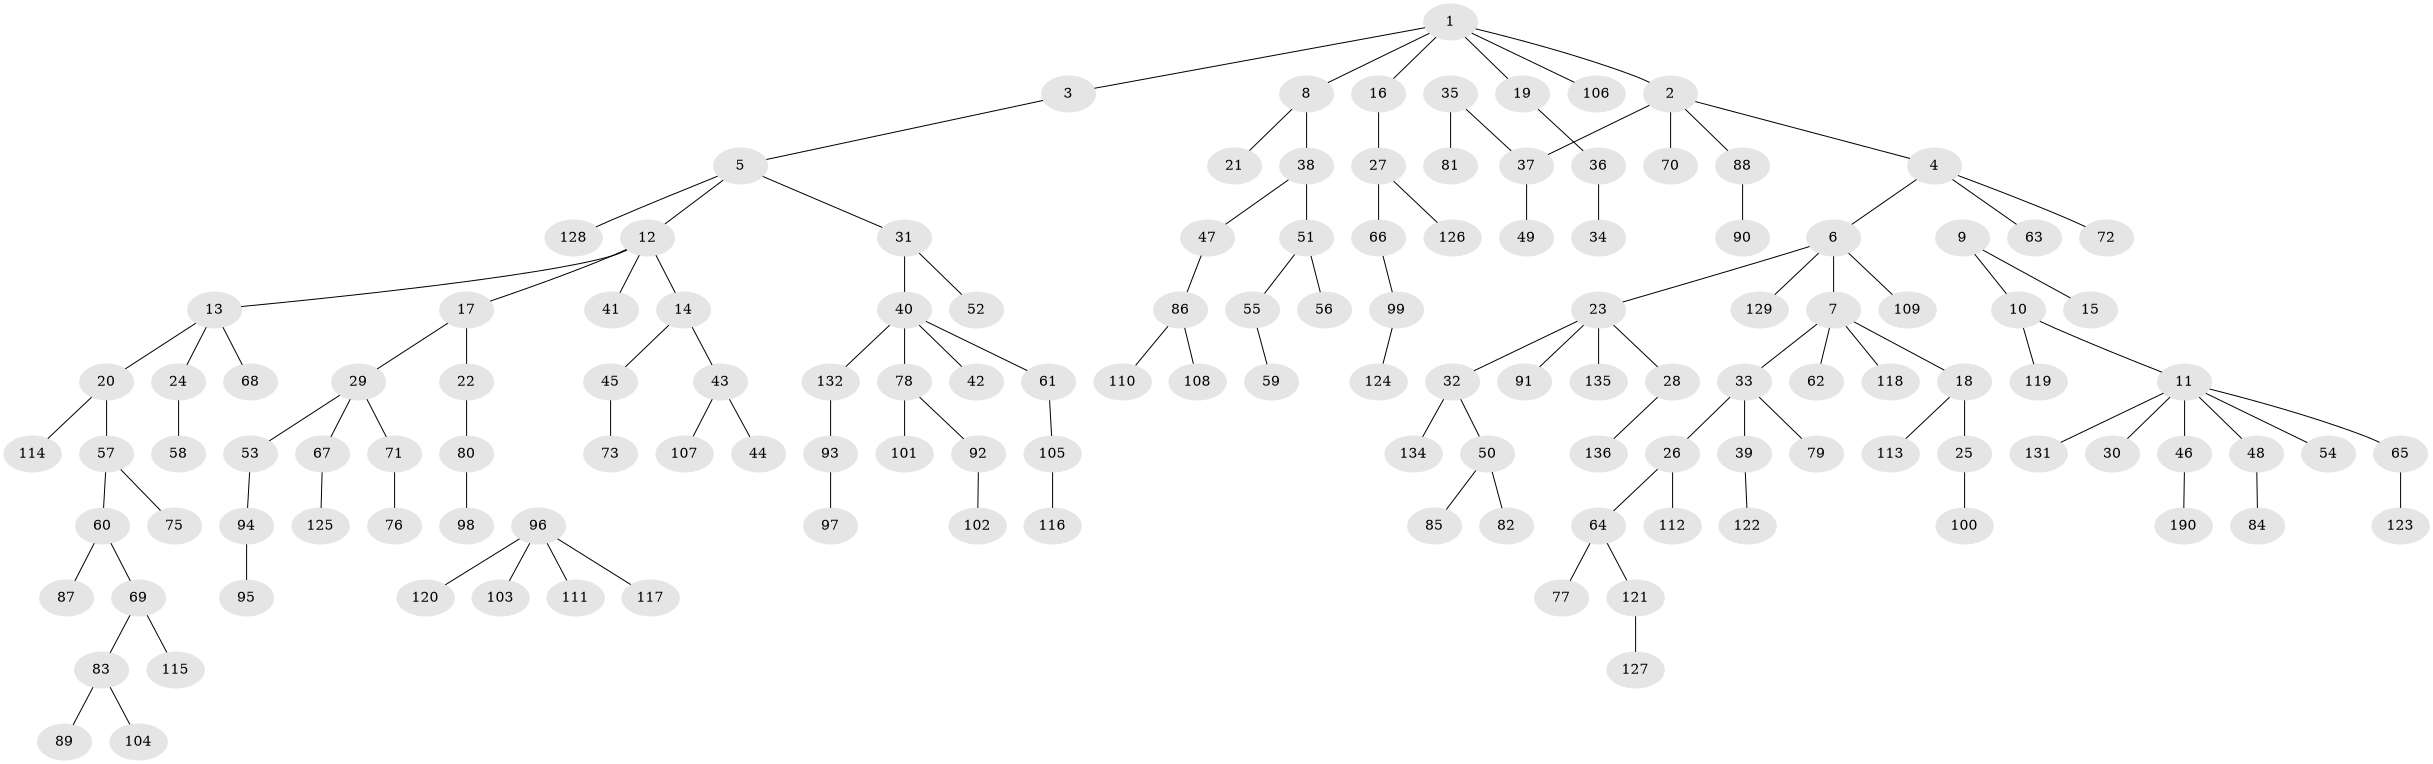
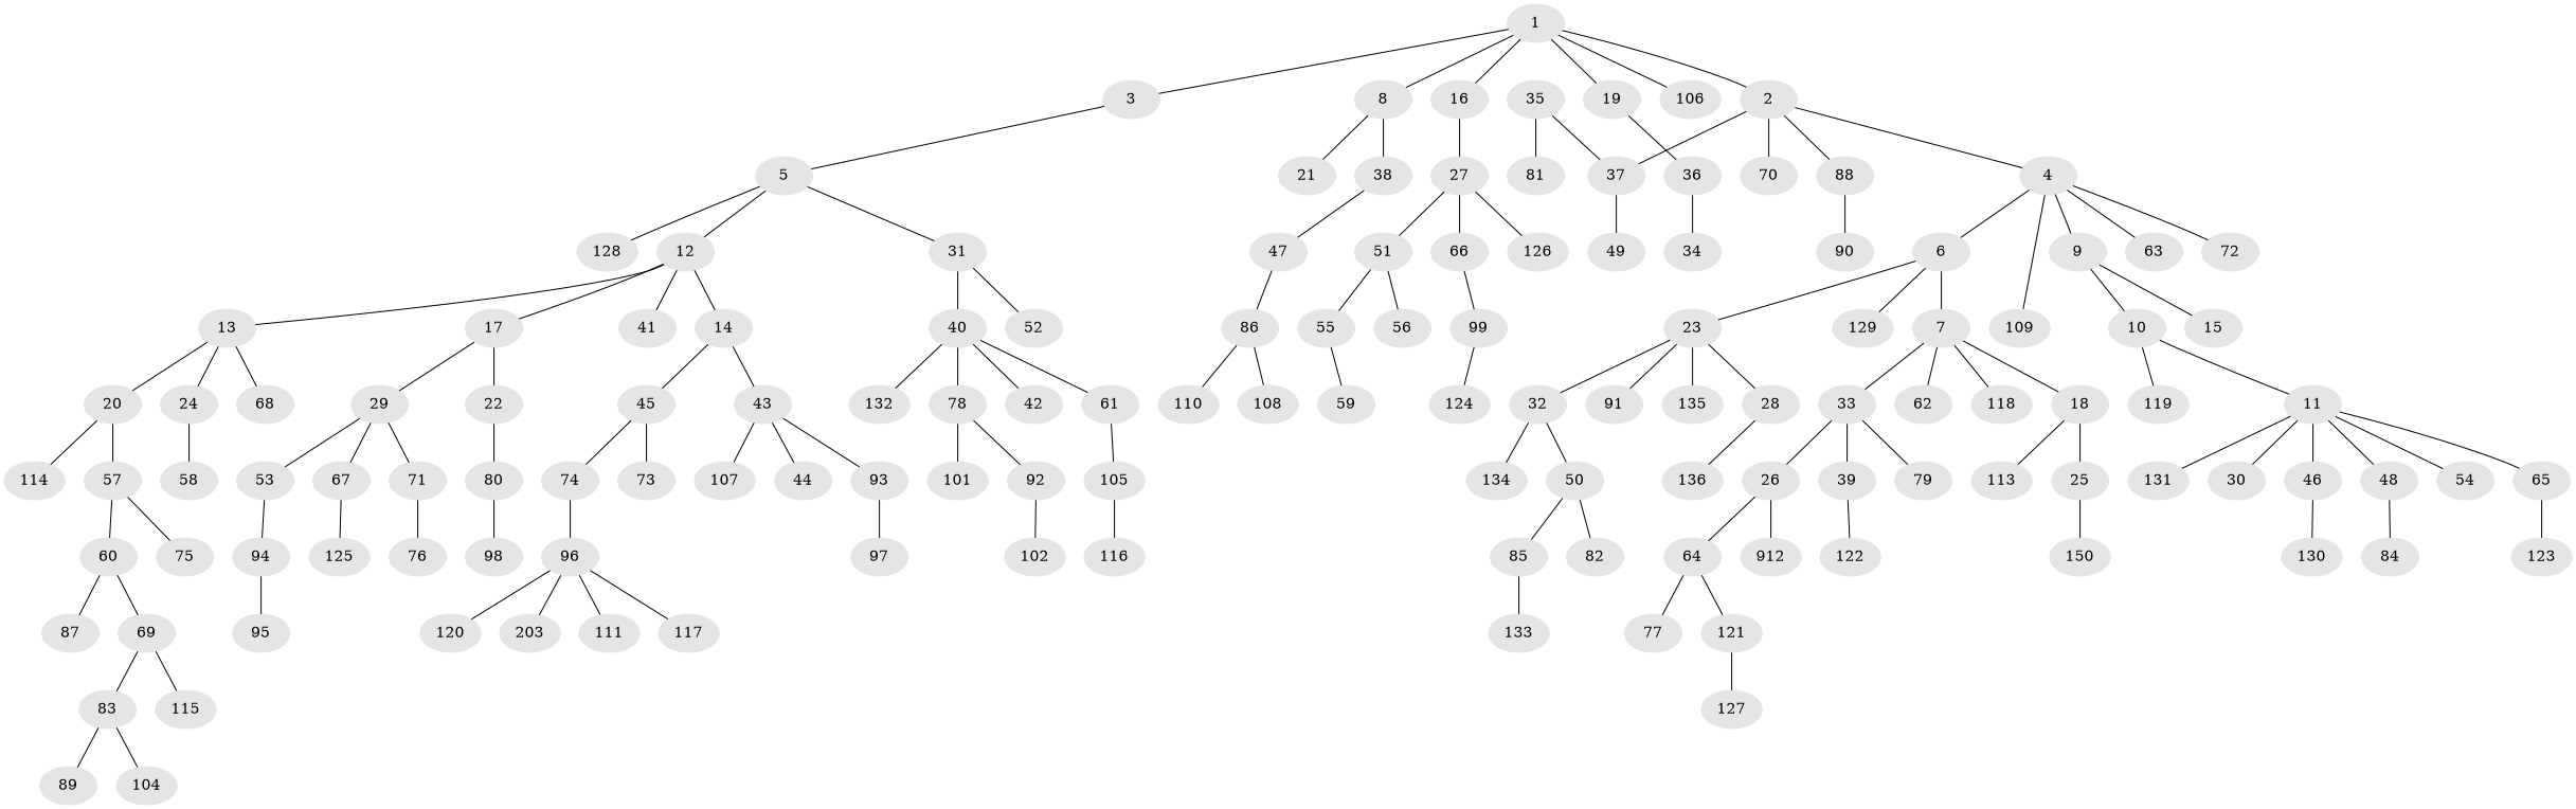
  graph {
    node [color=gray90 style=filled]
    1
    2
    3
    8
    16
    19
    106
    4
    70
    88
    37
    5
    21
    38
    27
    36
    6
    9
    63
    72
    35
    81
    90
    12
    31
    128
    7
    23
    109
    129
    10
    15
    13
    14
    17
    41
    40
    52
    18
    33
    62
    118
    28
    32
    91
    135
    25
    113
    26
    64
-   112
+   112 [label=912]
    39
    79
    47
    51
    11
    119
    30
    46
    48
    54
    65
    131
-   130 [label=190]
+   130
    84
    123
    20
    24
    68
    43
    45
    22
    29
    57
    114
    58
    44
    93
    107
    73
+   74
    66
    126
    80
    53
    67
    71
-   100
+   100 [label=150]
    34
    60
    75
    98
    136
    50
    134
    77
    121
    99
    94
    125
    76
    42
    61
    78
    132
    82
    85
    122
    49
    86
    55
    56
    105
    92
    101
    97
    96
    108
    110
+   133
    59
    95
    69
    87
    83
    115
    116
    127
    124
    89
    104
-   103
+   103 [label=203]
    111
    117
    120
    102
    1 -- 2
    1 -- 3
    1 -- 8
    1 -- 16
    1 -- 19
    1 -- 106
    2 -- 4
    2 -- 70
    2 -- 88
    2 -- 37
    3 -- 5
    8 -- 21
    8 -- 38
    16 -- 27
    19 -- 36
    4 -- 6
+   4 -- 9
    4 -- 63
    4 -- 72
    88 -- 90
    37 -- 49
    5 -- 12
    5 -- 31
    5 -- 128
    38 -- 47
-   38 -- 51
+   27 -- 51
    27 -- 66
    27 -- 126
    36 -- 34
    6 -- 7
    6 -- 23
-   6 -- 109
+   4 -- 109
    6 -- 129
    9 -- 10
    9 -- 15
    35 -- 37
    35 -- 81
    12 -- 13
    12 -- 14
    12 -- 17
    12 -- 41
    31 -- 40
    31 -- 52
    7 -- 18
    7 -- 33
    7 -- 62
    7 -- 118
    23 -- 28
    23 -- 32
    23 -- 91
    23 -- 135
    10 -- 11
    10 -- 119
    13 -- 20
    13 -- 24
    13 -- 68
    14 -- 43
    14 -- 45
    17 -- 22
    17 -- 29
    40 -- 42
    40 -- 61
    40 -- 78
    40 -- 132
    18 -- 25
    18 -- 113
    33 -- 26
    33 -- 39
    33 -- 79
    28 -- 136
    32 -- 50
    32 -- 134
    25 -- 100
    26 -- 64
    26 -- 112
    64 -- 77
    64 -- 121
    39 -- 122
    47 -- 86
    51 -- 55
    51 -- 56
    11 -- 30
    11 -- 46
    11 -- 48
    11 -- 54
    11 -- 65
    11 -- 131
    46 -- 130
    48 -- 84
    65 -- 123
    20 -- 57
    20 -- 114
    24 -- 58
    43 -- 44
-   132 -- 93
+   43 -- 93
    43 -- 107
    45 -- 73
+   45 -- 74
    22 -- 80
    29 -- 53
    29 -- 67
    29 -- 71
    57 -- 60
    57 -- 75
    93 -- 97
+   74 -- 96
    66 -- 99
    80 -- 98
    53 -- 94
    67 -- 125
    71 -- 76
    60 -- 69
    60 -- 87
    50 -- 82
    50 -- 85
    121 -- 127
    99 -- 124
    94 -- 95
    61 -- 105
    78 -- 92
    78 -- 101
+   85 -- 133
    86 -- 108
    86 -- 110
    55 -- 59
    105 -- 116
    92 -- 102
    96 -- 103
    96 -- 111
    96 -- 117
    96 -- 120
    69 -- 83
    69 -- 115
    83 -- 89
    83 -- 104
  }
